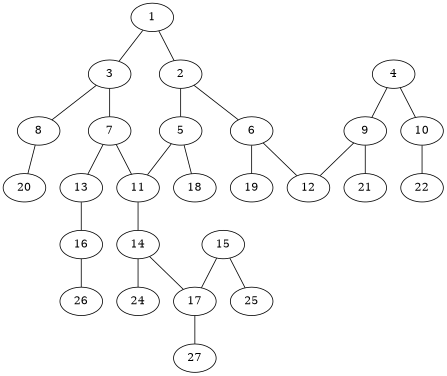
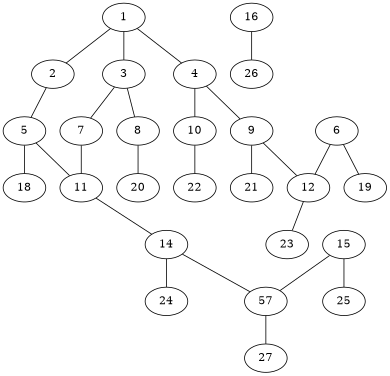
  graph {
    node [chem=C]
    edge [valence=1]
    1
    2
    3
    4
    5
    6
    7
    8 [chem=O]
    9
    10 [chem=O]
    11
    18 [chem=H]
    12
    19 [chem=H]
-   13
    20 [chem=H]
    21 [chem=H]
    22 [chem=H]
    14
+   23 [chem=H]
    16 [chem=O]
-   17
+   17 [label=57]
    24 [chem=H]
    15
    25 [chem=H]
    26 [chem=H]
    27 [chem=H]
    1 -- 2
    1 -- 3 [valence=2]
+   1 -- 4
    2 -- 5 [valence=2]
-   2 -- 6
    3 -- 7
    3 -- 8
    4 -- 9 [valence=2]
    4 -- 10
    5 -- 11
    5 -- 18
    6 -- 12 [valence=2]
    6 -- 19
    7 -- 11
-   7 -- 13 [valence=2]
    8 -- 20
    9 -- 12
    9 -- 21
    10 -- 22
    11 -- 14 [valence=2]
-   13 -- 16
+   12 -- 23
    14 -- 17
    14 -- 24
    16 -- 26
    17 -- 27
    15 -- 17 [valence=2]
    15 -- 25
  }
